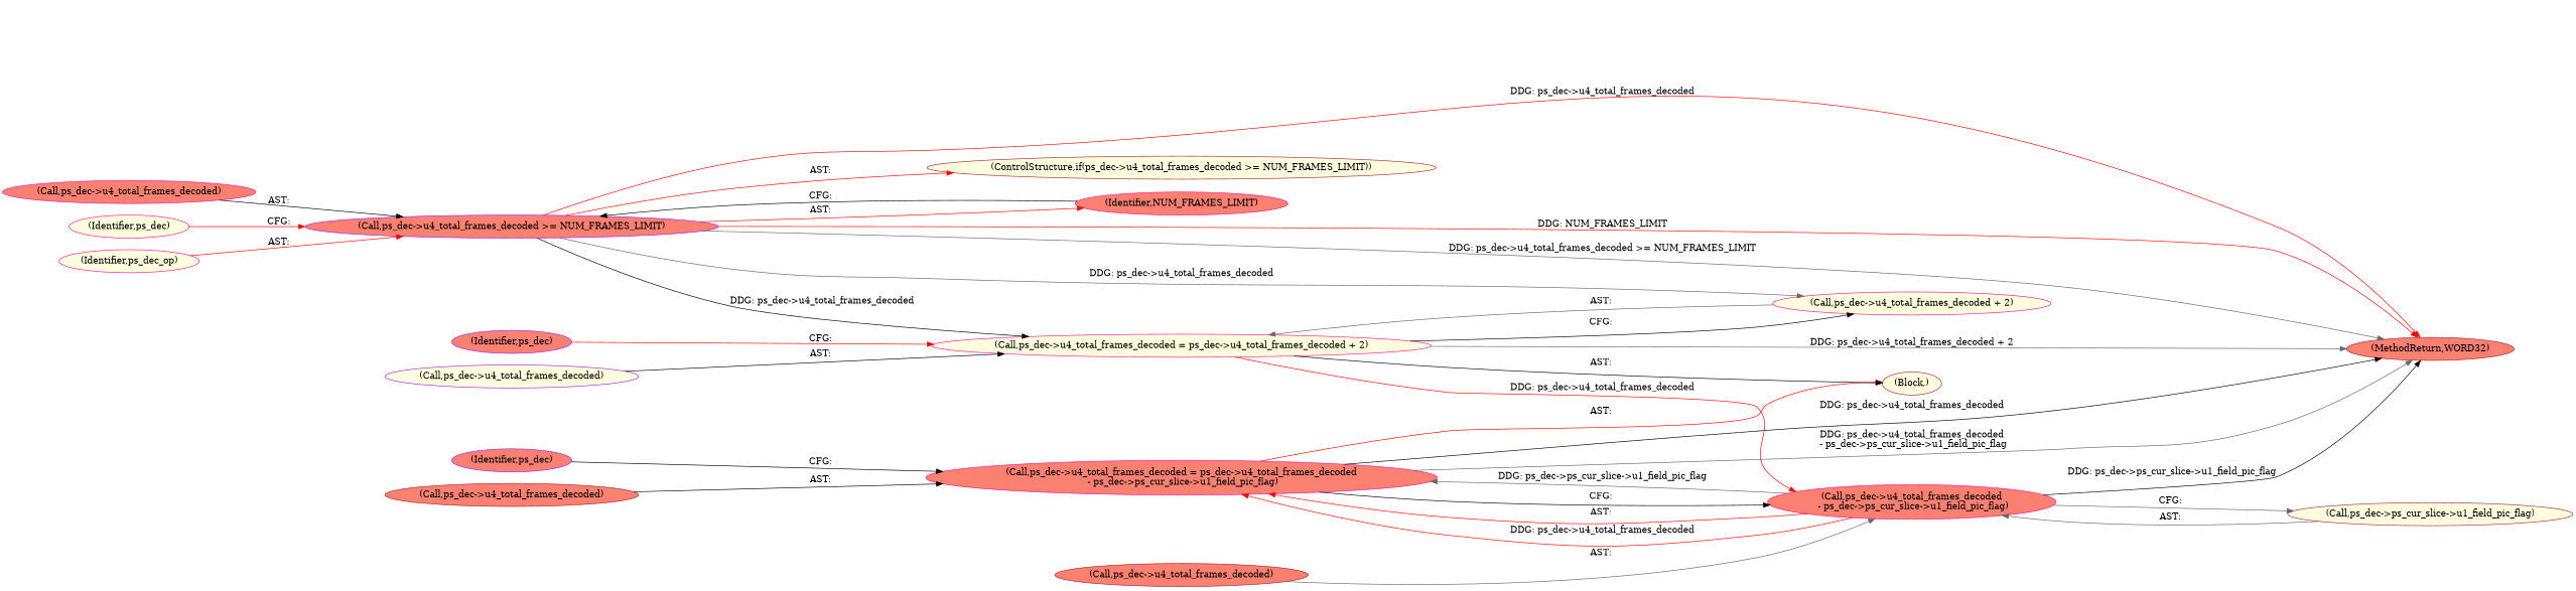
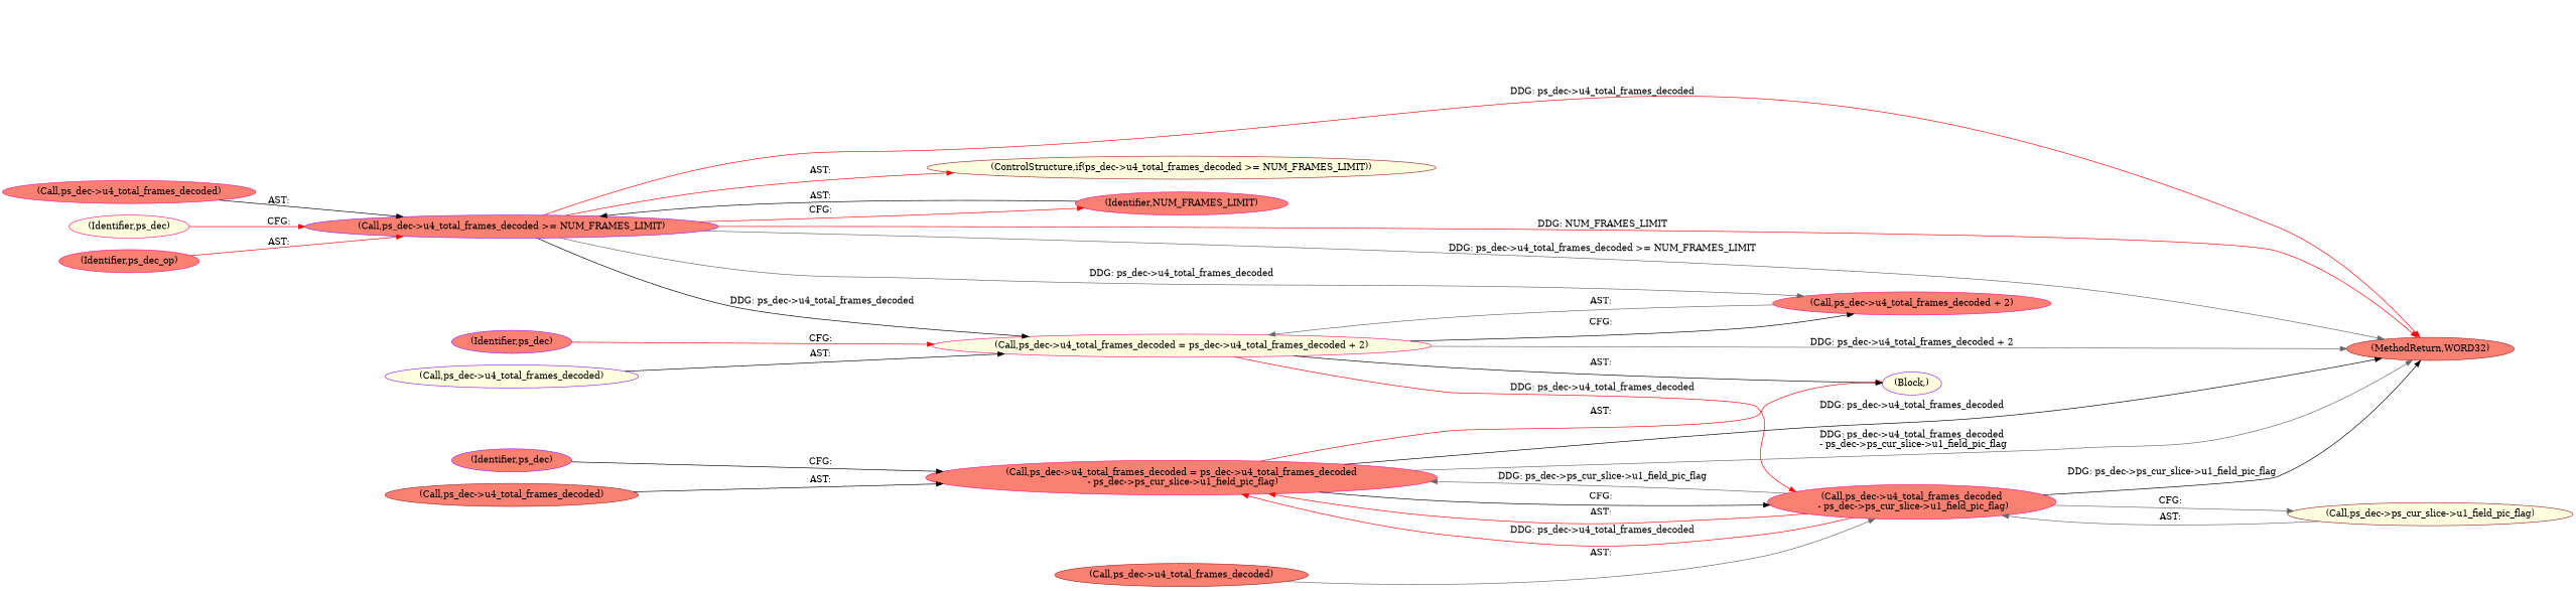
  digraph {
    rankdir=LR
    node [color=deeppink fillcolor=salmon style=filled]
    edge [color=black]
    n1 [label="(Call,ps_dec->u4_total_frames_decoded = ps_dec->u4_total_frames_decoded\n - ps_dec->ps_cur_slice->u1_field_pic_flag)"]
    n2 [label="(Call,ps_dec->u4_total_frames_decoded\n - ps_dec->ps_cur_slice->u1_field_pic_flag)"]
-   n3 [color=brown fillcolor=lightyellow label="(Block,)"]
+   n3 [color=purple fillcolor=lightyellow label="(Block,)"]
    n4 [color=brown label="(MethodReturn,WORD32)"]
    n5 [color=brown fillcolor=lightyellow label="(Call,ps_dec->ps_cur_slice->u1_field_pic_flag)"]
    n6 [fillcolor=lightyellow label="(Call,ps_dec->u4_total_frames_decoded = ps_dec->u4_total_frames_decoded + 2)"]
-   n7 [fillcolor=lightyellow label="(Call,ps_dec->u4_total_frames_decoded + 2)"]
+   n7 [label="(Call,ps_dec->u4_total_frames_decoded + 2)"]
    n8 [color=purple label="(Call,ps_dec->u4_total_frames_decoded >= NUM_FRAMES_LIMIT)"]
    n9 [color=brown fillcolor=lightyellow label="(ControlStructure,if(ps_dec->u4_total_frames_decoded >= NUM_FRAMES_LIMIT))"]
    n10 [label="(Identifier,NUM_FRAMES_LIMIT)"]
    n11 [label="(Call,ps_dec->u4_total_frames_decoded)"]
    n12 [color=purple label="(Identifier,ps_dec)"]
    n13 [color=brown label="(Call,ps_dec->u4_total_frames_decoded)"]
    n14 [color=purple fillcolor=lightyellow label="(Call,ps_dec->u4_total_frames_decoded)"]
    n15 [fillcolor=lightyellow label="(Identifier,ps_dec)"]
    n16 [color=brown label="(Call,ps_dec->u4_total_frames_decoded)"]
-   n17 [fillcolor=lightyellow label="(Identifier,ps_dec_op)"]
+   n17 [label="(Identifier,ps_dec_op)"]
    n18 [color=purple label="(Identifier,ps_dec)"]
    n1 -> n2 [label="CFG: "]
    n1 -> n3 [color=red label="AST: "]
    n1 -> n4 [color=gray40 label="DDG: ps_dec->u4_total_frames_decoded\n - ps_dec->ps_cur_slice->u1_field_pic_flag"]
    n1 -> n4 [label="DDG: ps_dec->u4_total_frames_decoded"]
    n2 -> n1 [color=red label="AST: "]
    n2 -> n1 [color=red label="DDG: ps_dec->u4_total_frames_decoded"]
    n2 -> n1 [color=gray40 label="DDG: ps_dec->ps_cur_slice->u1_field_pic_flag"]
    n2 -> n4 [label="DDG: ps_dec->ps_cur_slice->u1_field_pic_flag"]
    n2 -> n5 [color=gray40 label="CFG: "]
    n5 -> n2 [color=gray40 label="AST: "]
    n6 -> n2 [color=red label="DDG: ps_dec->u4_total_frames_decoded"]
    n6 -> n3 [label="AST: "]
    n6 -> n4 [color=gray40 label="DDG: ps_dec->u4_total_frames_decoded + 2"]
    n6 -> n7 [label="CFG: "]
    n7 -> n6 [color=gray40 label="AST: "]
    n8 -> n4 [color=red label="DDG: ps_dec->u4_total_frames_decoded"]
    n8 -> n4 [color=red label="DDG: NUM_FRAMES_LIMIT"]
    n8 -> n4 [color=gray40 label="DDG: ps_dec->u4_total_frames_decoded >= NUM_FRAMES_LIMIT"]
    n8 -> n6 [label="DDG: ps_dec->u4_total_frames_decoded"]
    n8 -> n7 [color=gray40 label="DDG: ps_dec->u4_total_frames_decoded"]
    n8 -> n9 [color=red label="AST: "]
-   n8 -> n10 [color=red label="AST: "]
-   n10 -> n8 [label="CFG: "]
+   n8 -> n10 [color=red label="CFG: "]
+   n10 -> n8 [label="AST: "]
    n11 -> n8 [label="AST: "]
    n12 -> n1 [label="CFG: "]
    n13 -> n2 [color=gray40 label="AST: "]
    n14 -> n6 [label="AST: "]
    n15 -> n8 [color=red label="CFG: "]
    n16 -> n1 [label="AST: "]
    n17 -> n8 [color=red label="AST: "]
    n18 -> n6 [color=red label="CFG: "]
  }
